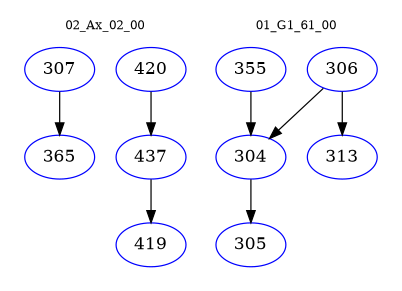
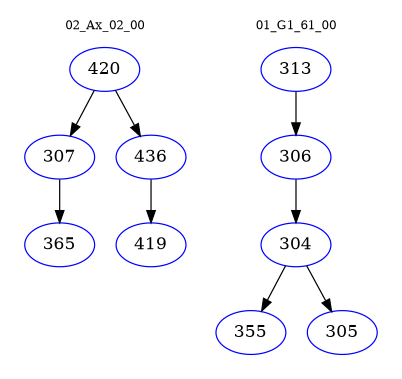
  digraph {
    node [color=blue]
    edge [color=black]
    n1 [label=420]
    n2 [label=307]
-   n3 [label=437]
+   n3 [label=436]
    n4 [label=365]
    n5 [label=419]
    n6 [label=306]
    n7 [label=304]
    n8 [label=313]
    n9 [label=355]
    n10 [label=305]
    subgraph cluster_1 {
      color=white
      fontsize=10
      label="02_Ax_02_00"
      n1
      n2
      n3
      n4
      n5
    }
    subgraph cluster_2 {
      color=white
      fontsize=10
      label="01_G1_61_00"
      n6
      n7
      n8
      n9
      n10
    }
+   n1 -> n2
    n1 -> n3
    n2 -> n4
    n3 -> n5
    n6 -> n7
-   n6 -> n8
-   n9 -> n7
+   n8 -> n6
+   n7 -> n9
    n7 -> n10
  }
